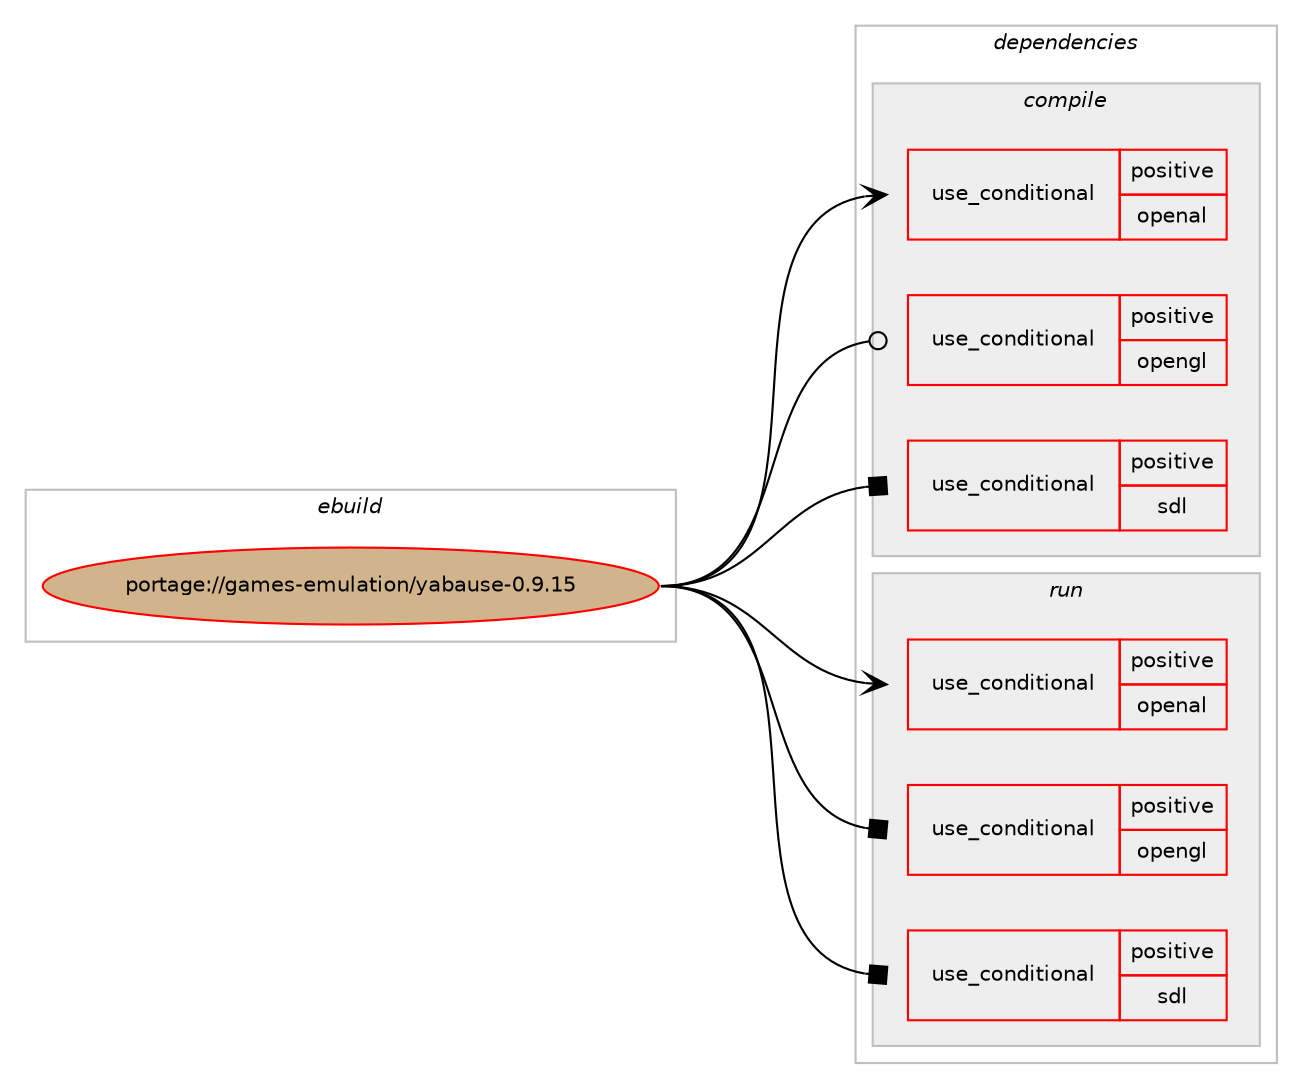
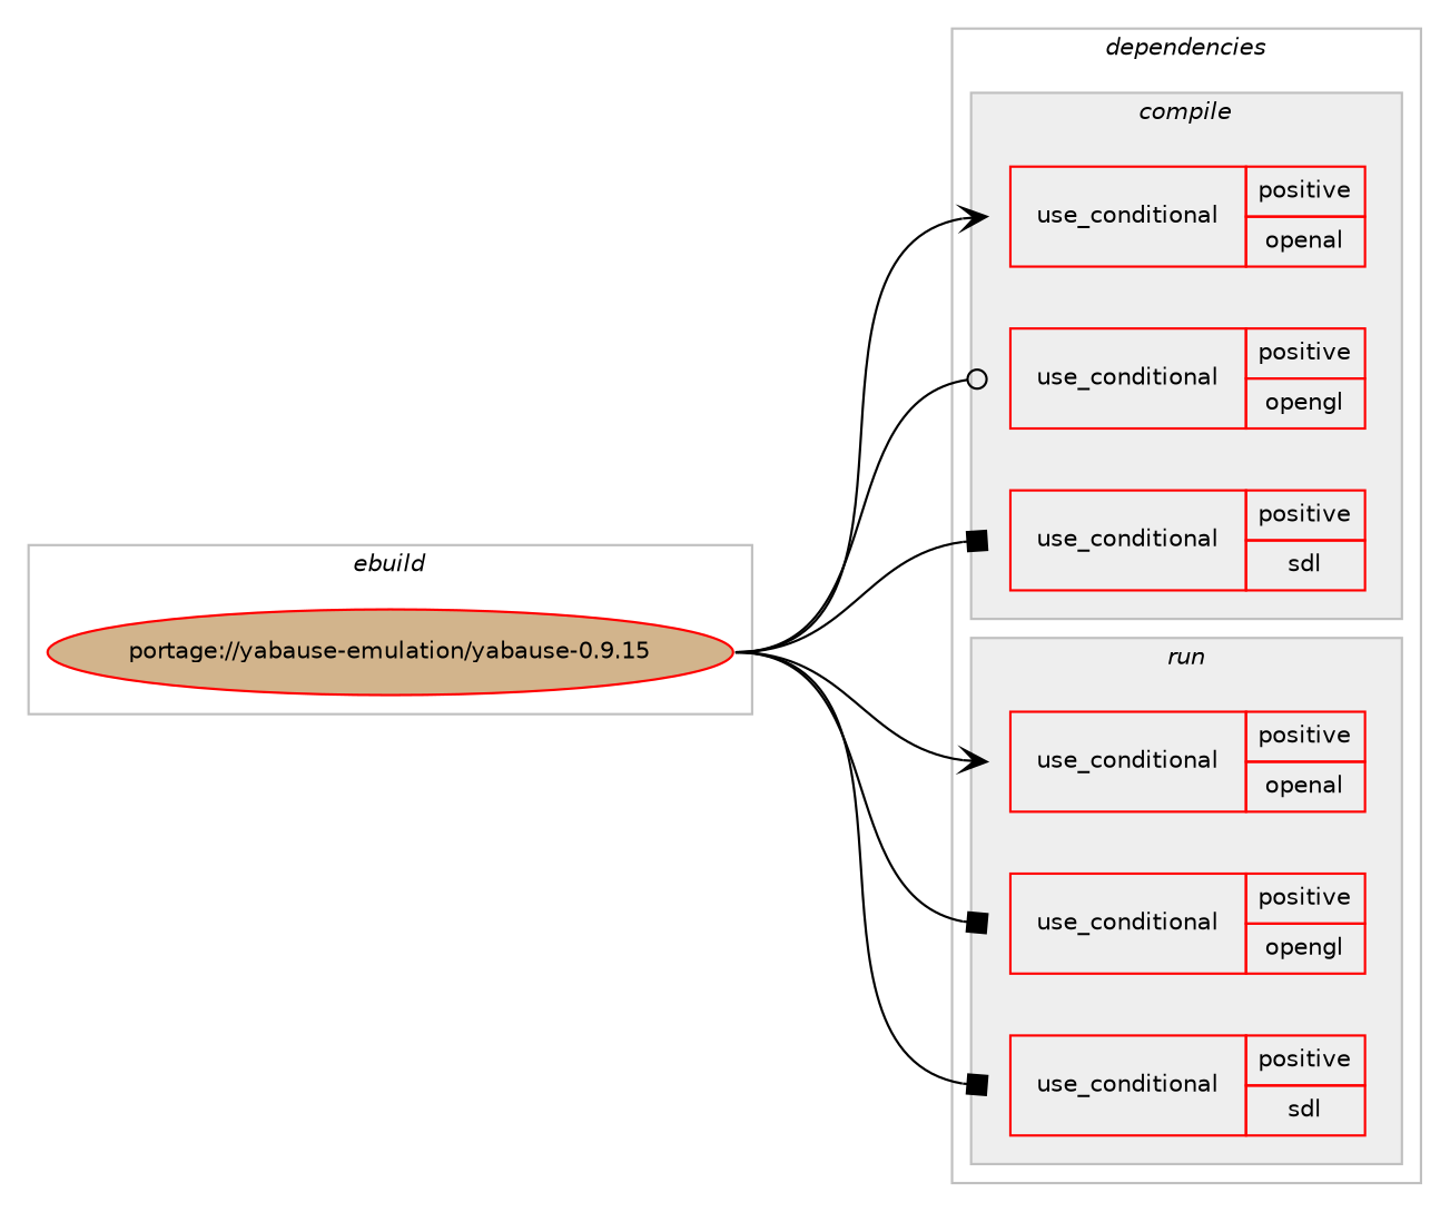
  digraph {
    compound=true
    concentrate=true
    fontname=Helvetica
    fontsize=10
    newrank=true
    rankdir=LR
    ranksep=1.5
    node [color=red fontname=Helvetica fontsize=10 shape=none]
    edge [arrowhead=box headport=w style=solid tailport=e weight=20]
-   n1 [label="portage://games-emulation/yabause-0.9.15" width=4 style=filled fillcolor=tan shape=""]
+   n1 [label="portage://yabause-emulation/yabause-0.9.15" width=4 style=filled fillcolor=tan shape=""]
    n2 [label=<<TABLE BORDER="0" CELLBORDER="1" CELLSPACING="0" CELLPADDING="4"><TR><TD ROWSPAN="3" CELLPADDING="10">use_conditional</TD></TR><TR><TD>positive</TD></TR><TR><TD>openal</TD></TR></TABLE>>]
    n3 [label=<<TABLE BORDER="0" CELLBORDER="1" CELLSPACING="0" CELLPADDING="4"><TR><TD ROWSPAN="3" CELLPADDING="10">use_conditional</TD></TR><TR><TD>positive</TD></TR><TR><TD>opengl</TD></TR></TABLE>>]
    n4 [label=<<TABLE BORDER="0" CELLBORDER="1" CELLSPACING="0" CELLPADDING="4"><TR><TD ROWSPAN="3" CELLPADDING="10">use_conditional</TD></TR><TR><TD>positive</TD></TR><TR><TD>sdl</TD></TR></TABLE>>]
    n5 [label=<<TABLE BORDER="0" CELLBORDER="1" CELLSPACING="0" CELLPADDING="4"><TR><TD ROWSPAN="3" CELLPADDING="10">use_conditional</TD></TR><TR><TD>positive</TD></TR><TR><TD>openal</TD></TR></TABLE>>]
    n6 [label=<<TABLE BORDER="0" CELLBORDER="1" CELLSPACING="0" CELLPADDING="4"><TR><TD ROWSPAN="3" CELLPADDING="10">use_conditional</TD></TR><TR><TD>positive</TD></TR><TR><TD>opengl</TD></TR></TABLE>>]
    n7 [label=<<TABLE BORDER="0" CELLBORDER="1" CELLSPACING="0" CELLPADDING="4"><TR><TD ROWSPAN="3" CELLPADDING="10">use_conditional</TD></TR><TR><TD>positive</TD></TR><TR><TD>sdl</TD></TR></TABLE>>]
    subgraph cluster_1 {
      color=gray
      label=<<i>ebuild</i>>
      rank=same
      n1
    }
    subgraph cluster_2 {
      color=gray
      label=<<i>dependencies</i>>
      subgraph cluster_3 {
        color=gray
        fillcolor="#eeeeee"
        label=<<i>compile</i>>
        style=filled
        subgraph sub_4 {
          color=gray
          fillcolor="#eeeeee"
          label=<<i>compile</i>>
          style=filled
          n2
        }
        subgraph sub_5 {
          color=gray
          fillcolor="#eeeeee"
          label=<<i>compile</i>>
          style=filled
          n3
        }
        subgraph sub_6 {
          color=gray
          fillcolor="#eeeeee"
          label=<<i>compile</i>>
          style=filled
          n4
        }
      }
      subgraph cluster_7 {
        color=gray
        fillcolor="#eeeeee"
        label=<<i>compile and run</i>>
        style=filled
      }
      subgraph cluster_8 {
        color=gray
        fillcolor="#eeeeee"
        label=<<i>run</i>>
        style=filled
        subgraph sub_9 {
          color=gray
          fillcolor="#eeeeee"
          label=<<i>run</i>>
          style=filled
          n5
        }
        subgraph sub_10 {
          color=gray
          fillcolor="#eeeeee"
          label=<<i>run</i>>
          style=filled
          n6
        }
        subgraph sub_11 {
          color=gray
          fillcolor="#eeeeee"
          label=<<i>run</i>>
          style=filled
          n7
        }
      }
    }
    subgraph cluster_12 {
      color=gray
      label=<<i>candidates</i>>
      rank=same
    }
    n1 -> n2 [arrowhead=vee]
    n1 -> n3 [arrowhead=odot]
    n1 -> n4
    n1 -> n5 [arrowhead=vee]
    n1 -> n6
    n1 -> n7
  }
